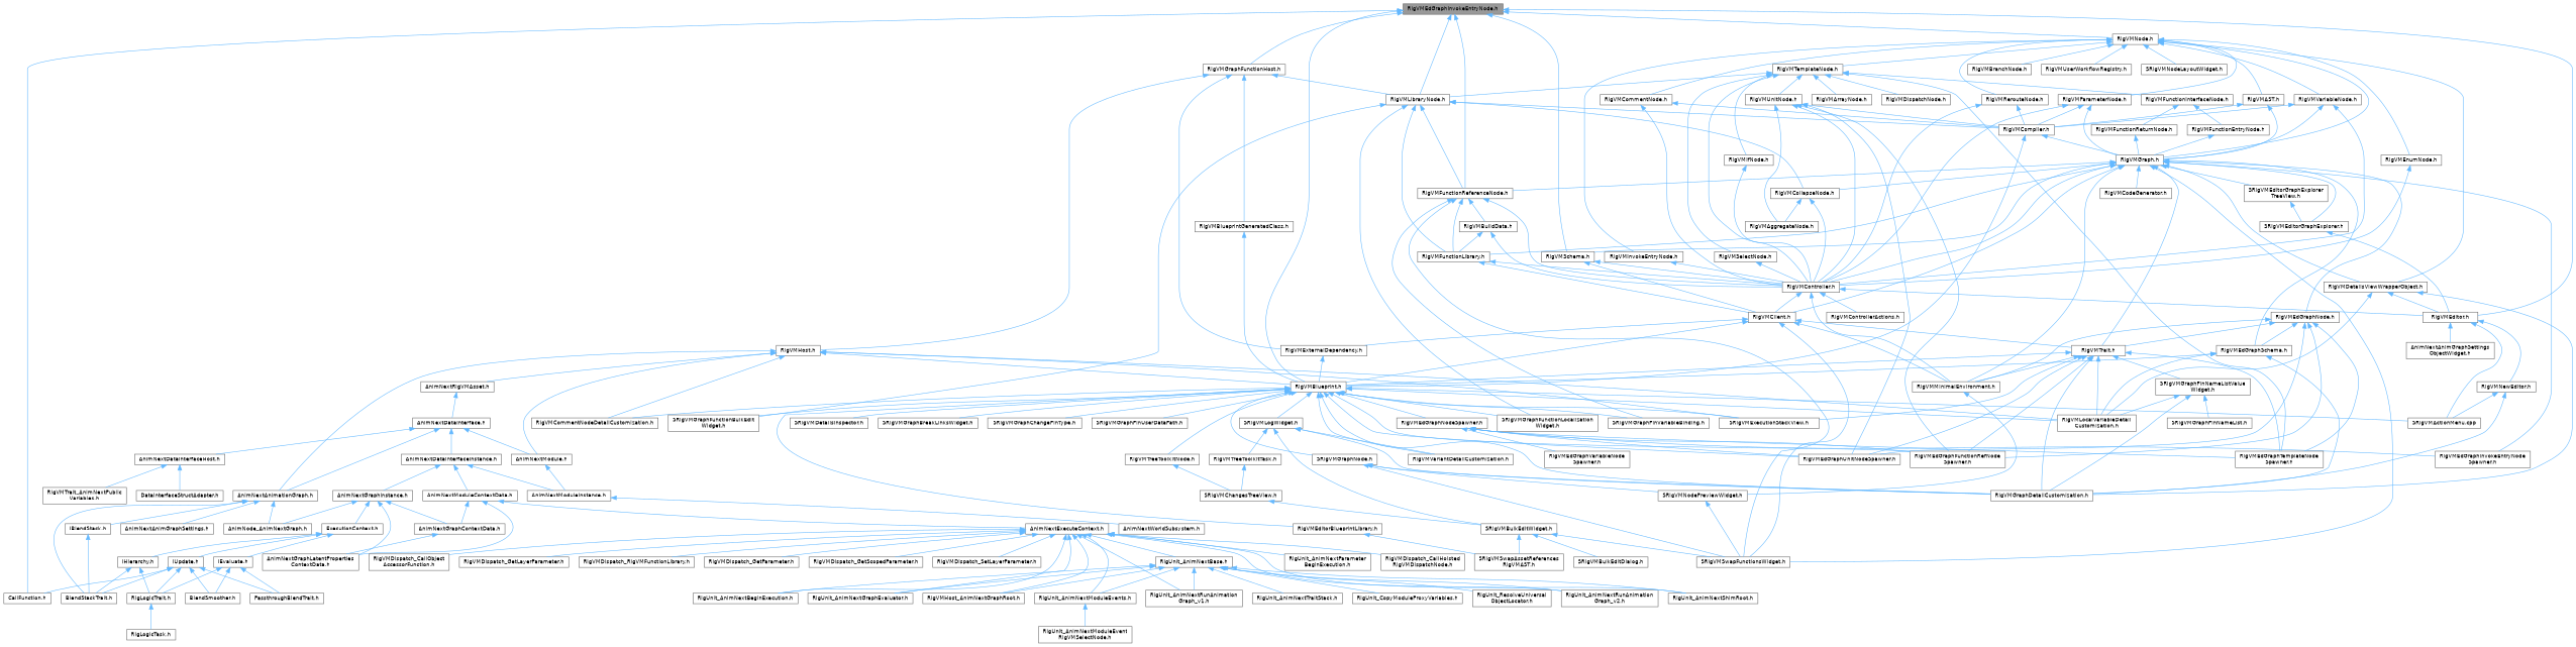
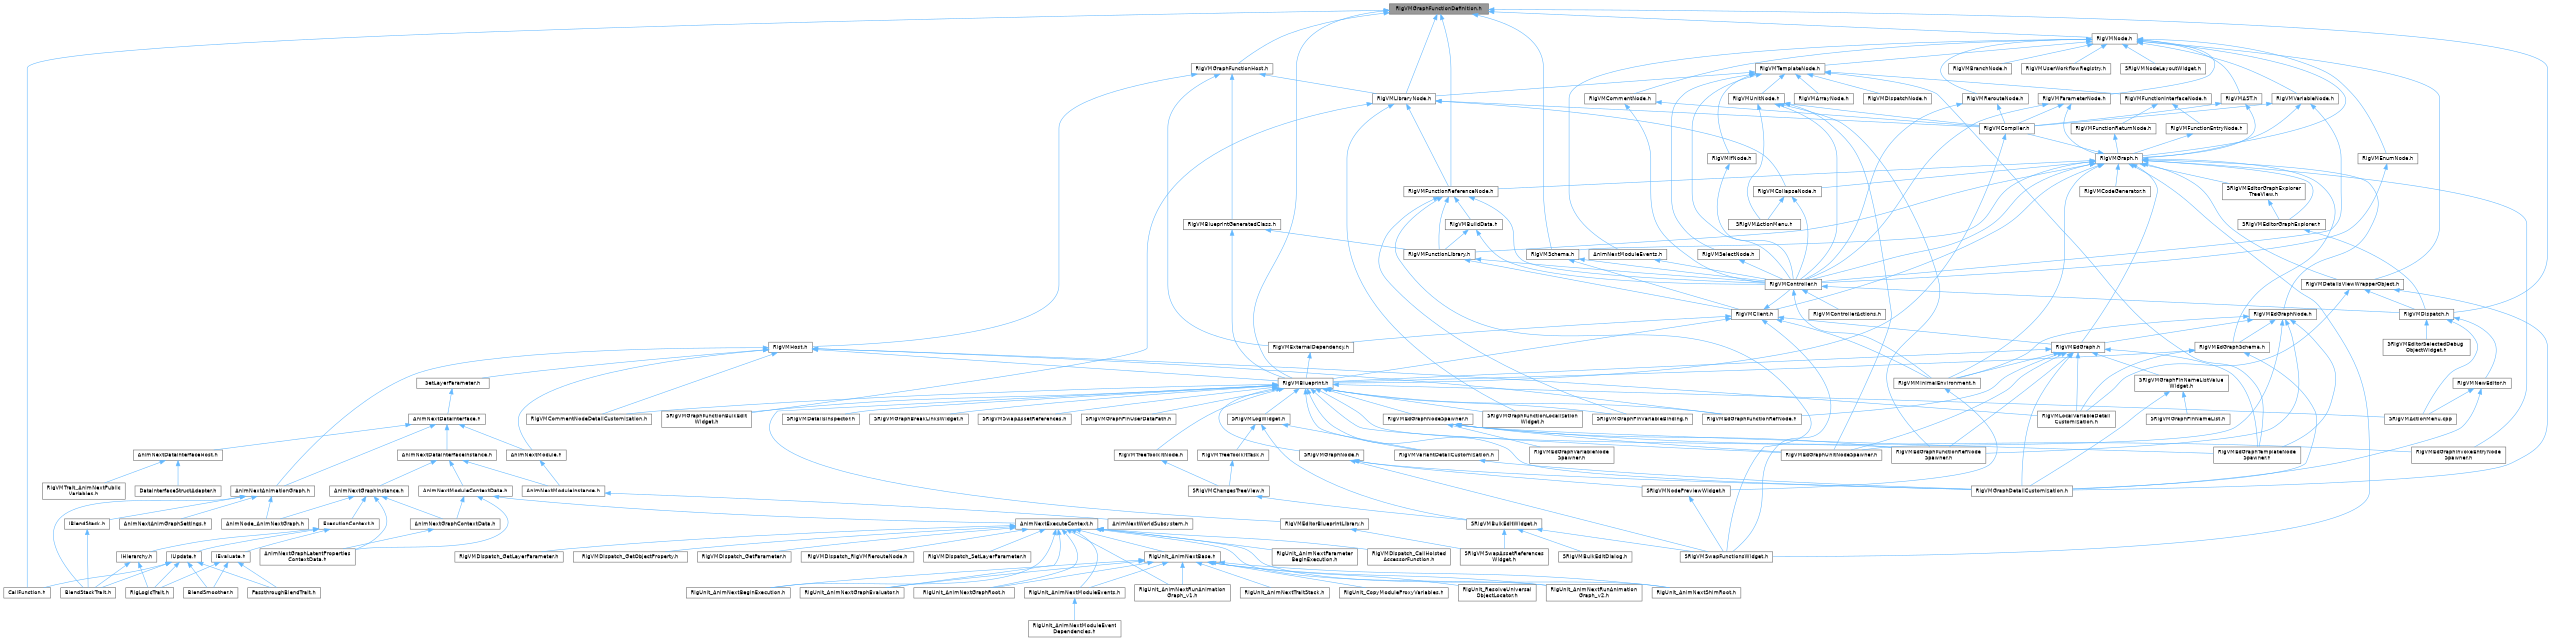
  digraph {
    node [color=grey40 fillcolor=white fontname=Helvetica fontsize=10 shape=box style=filled]
    edge [color=steelblue1 dir=back fontname=Helvetica fontsize=10 labelfontname=Helvetica labelfontsize=10 style=solid]
-   n1 [color=gray40 fillcolor=grey60 fontcolor=black height=0.2 label="RigVMEdGraphInvokeEntryNode.h" width=0.4]
+   n1 [color=gray40 fillcolor=grey60 fontcolor=black height=0.2 label="RigVMGraphFunctionDefinition.h" width=0.4]
    n2 [height=0.2 label="CallFunction.h" width=0.4]
    n3 [height=0.2 label="RigVMBlueprint.h" width=0.4]
-   n4 [height=0.2 label="RigVMEditor.h" width=0.4]
+   n4 [height=0.2 label="RigVMDispatch.h" width=0.4]
    n5 [height=0.2 label="RigVMFunctionReferenceNode.h" width=0.4]
    n6 [height=0.2 label="RigVMGraphFunctionHost.h" width=0.4]
    n7 [height=0.2 label="RigVMLibraryNode.h" width=0.4]
    n8 [height=0.2 label="RigVMNode.h" width=0.4]
    n9 [height=0.2 label="RigVMSchema.h" width=0.4]
    n10 [height=0.2 label="RigVMCommentNodeDetailCustomization.h" width=0.4]
    n11 [height=0.2 label="RigVMEdGraphFunctionRefNode\lSpawner.h" width=0.4]
    n12 [height=0.2 label="RigVMEdGraphNodeSpawner.h" width=0.4]
    n13 [height=0.2 label="RigVMEdGraphUnitNodeSpawner.h" width=0.4]
    n14 [height=0.2 label="RigVMEditorBlueprintLibrary.h" width=0.4]
    n15 [height=0.2 label="RigVMGraphDetailCustomization.h" width=0.4]
    n16 [height=0.2 label="RigVMLocalVariableDetail\lCustomization.h" width=0.4]
    n17 [height=0.2 label="RigVMTreeToolkitNode.h" width=0.4]
    n18 [height=0.2 label="RigVMVariantDetailCustomization.h" width=0.4]
    n19 [height=0.2 label="SRigVMActionMenu.cpp" width=0.4]
    n20 [height=0.2 label="SRigVMDetailsInspector.h" width=0.4]
-   n21 [height=0.2 label="SRigVMExecutionStackView.h" width=0.4]
+   n21 [height=0.2 label="RigVMEdGraphFunctionRefNode.h" width=0.4]
    n22 [height=0.2 label="SRigVMGraphBreakLinksWidget.h" width=0.4]
-   n23 [height=0.2 label="SRigVMGraphChangePinType.h" width=0.4]
+   n23 [height=0.2 label="SRigVMSwapAssetReferences.h" width=0.4]
    n24 [height=0.2 label="SRigVMGraphFunctionBulkEdit\lWidget.h" width=0.4]
    n25 [height=0.2 label="SRigVMGraphFunctionLocalization\lWidget.h" width=0.4]
    n26 [height=0.2 label="SRigVMGraphNode.h" width=0.4]
    n27 [height=0.2 label="SRigVMGraphPinUserDataPath.h" width=0.4]
    n28 [height=0.2 label="SRigVMGraphPinVariableBinding.h" width=0.4]
    n29 [height=0.2 label="SRigVMLogWidget.h" width=0.4]
    n30 [height=0.2 label="RigVMNewEditor.h" width=0.4]
-   n31 [height=0.2 label="AnimNextAnimGraphSettings\lObjectWidget.h" width=0.4]
+   n31 [height=0.2 label="SRigVMEditorSelectedDebug\lObjectWidget.h" width=0.4]
    n32 [height=0.2 label="SRigVMSwapFunctionsWidget.h" width=0.4]
    n33 [height=0.2 label="RigVMBuildData.h" width=0.4]
    n34 [height=0.2 label="RigVMController.h" width=0.4]
    n35 [height=0.2 label="RigVMFunctionLibrary.h" width=0.4]
    n36 [height=0.2 label="RigVMExternalDependency.h" width=0.4]
    n37 [height=0.2 label="RigVMBlueprintGeneratedClass.h" width=0.4]
    n38 [height=0.2 label="RigVMHost.h" width=0.4]
    n39 [height=0.2 label="RigVMCollapseNode.h" width=0.4]
    n40 [height=0.2 label="RigVMCompiler.h" width=0.4]
    n41 [height=0.2 label="RigVMAST.h" width=0.4]
    n42 [height=0.2 label="RigVMGraph.h" width=0.4]
    n43 [height=0.2 label="RigVMDetailsViewWrapperObject.h" width=0.4]
    n44 [height=0.2 label="RigVMBranchNode.h" width=0.4]
    n45 [height=0.2 label="RigVMCommentNode.h" width=0.4]
    n46 [height=0.2 label="RigVMEnumNode.h" width=0.4]
-   n47 [height=0.2 label="RigVMInvokeEntryNode.h" width=0.4]
+   n47 [height=0.2 label="AnimNextModuleEvents.h" width=0.4]
    n48 [height=0.2 label="RigVMParameterNode.h" width=0.4]
    n49 [height=0.2 label="RigVMRerouteNode.h" width=0.4]
    n50 [height=0.2 label="RigVMTemplateNode.h" width=0.4]
    n51 [height=0.2 label="RigVMUserWorkflowRegistry.h" width=0.4]
    n52 [height=0.2 label="RigVMVariableNode.h" width=0.4]
    n53 [height=0.2 label="SRigVMNodeLayoutWidget.h" width=0.4]
    n54 [height=0.2 label="RigVMClient.h" width=0.4]
    n55 [height=0.2 label="RigVMEdGraphInvokeEntryNode\lSpawner.h" width=0.4]
    n56 [height=0.2 label="RigVMEdGraphTemplateNode\lSpawner.h" width=0.4]
    n57 [height=0.2 label="RigVMEdGraphVariableNode\lSpawner.h" width=0.4]
-   n58 [height=0.2 label="SRigVMSwapAssetReferences\lRigVMAST.h" width=0.4]
+   n58 [height=0.2 label="SRigVMSwapAssetReferences\lWidget.h" width=0.4]
    n59 [height=0.2 label="SRigVMChangesTreeView.h" width=0.4]
    n60 [height=0.2 label="SRigVMNodePreviewWidget.h" width=0.4]
    n61 [height=0.2 label="SRigVMBulkEditWidget.h" width=0.4]
    n62 [height=0.2 label="RigVMTreeToolkitTask.h" width=0.4]
    n63 [height=0.2 label="SRigVMBulkEditDialog.h" width=0.4]
    n64 [height=0.2 label="RigVMMinimalEnvironment.h" width=0.4]
    n65 [height=0.2 label="RigVMControllerActions.h" width=0.4]
-   n66 [height=0.2 label="RigVMTrait.h" width=0.4]
+   n66 [height=0.2 label="RigVMEdGraph.h" width=0.4]
    n67 [height=0.2 label="SRigVMGraphPinNameListValue\lWidget.h" width=0.4]
    n68 [height=0.2 label="SRigVMGraphPinNameList.h" width=0.4]
    n69 [height=0.2 label="AnimNextAnimationGraph.h" width=0.4]
    n70 [height=0.2 label="AnimNextModule.h" width=0.4]
-   n71 [height=0.2 label="AnimNextRigVMAsset.h" width=0.4]
+   n71 [height=0.2 label="SetLayerParameter.h" width=0.4]
    n72 [height=0.2 label="AnimNextAnimGraphSettings.h" width=0.4]
    n73 [height=0.2 label="AnimNode_AnimNextGraph.h" width=0.4]
    n74 [height=0.2 label="BlendStackTrait.h" width=0.4]
    n75 [height=0.2 label="IBlendStack.h" width=0.4]
    n76 [height=0.2 label="AnimNextModuleInstance.h" width=0.4]
    n77 [height=0.2 label="AnimNextDataInterface.h" width=0.4]
    n78 [height=0.2 label="AnimNextWorldSubsystem.h" width=0.4]
    n79 [height=0.2 label="AnimNextDataInterfaceHost.h" width=0.4]
    n80 [height=0.2 label="AnimNextDataInterfaceInstance.h" width=0.4]
    n81 [height=0.2 label="DataInterfaceStructAdapter.h" width=0.4]
    n82 [height=0.2 label="RigVMTrait_AnimNextPublic\lVariables.h" width=0.4]
    n83 [height=0.2 label="AnimNextGraphInstance.h" width=0.4]
    n84 [height=0.2 label="AnimNextModuleContextData.h" width=0.4]
    n85 [height=0.2 label="AnimNextGraphContextData.h" width=0.4]
    n86 [height=0.2 label="AnimNextGraphLatentProperties\lContextData.h" width=0.4]
    n87 [height=0.2 label="ExecutionContext.h" width=0.4]
    n88 [height=0.2 label="AnimNextExecuteContext.h" width=0.4]
    n89 [height=0.2 label="IEvaluate.h" width=0.4]
    n90 [height=0.2 label="IHierarchy.h" width=0.4]
    n91 [height=0.2 label="IUpdate.h" width=0.4]
    n92 [height=0.2 label="BlendSmoother.h" width=0.4]
    n93 [height=0.2 label="PassthroughBlendTrait.h" width=0.4]
    n94 [height=0.2 label="RigLogicTrait.h" width=0.4]
-   n95 [height=0.2 label="RigLogicTask.h" width=0.4]
    n96 [height=0.2 label="RigUnit_AnimNextBase.h" width=0.4]
    n97 [height=0.2 label="RigUnit_AnimNextBeginExecution.h" width=0.4]
    n98 [height=0.2 label="RigUnit_AnimNextGraphEvaluator.h" width=0.4]
-   n99 [height=0.2 label="RigVMHost_AnimNextGraphRoot.h" width=0.4]
+   n99 [height=0.2 label="RigUnit_AnimNextGraphRoot.h" width=0.4]
    n100 [height=0.2 label="RigUnit_AnimNextModuleEvents.h" width=0.4]
    n101 [height=0.2 label="RigUnit_AnimNextRunAnimation\lGraph_v1.h" width=0.4]
    n102 [height=0.2 label="RigUnit_AnimNextRunAnimation\lGraph_v2.h" width=0.4]
    n103 [height=0.2 label="RigUnit_AnimNextShimRoot.h" width=0.4]
    n104 [height=0.2 label="RigUnit_AnimNextParameter\lBeginExecution.h" width=0.4]
-   n105 [height=0.2 label="RigVMDispatch_CallHoisted\lRigVMDispatchNode.h" width=0.4]
-   n106 [height=0.2 label="RigVMDispatch_CallObject\lAccessorFunction.h" width=0.4]
+   n105 [height=0.2 label="RigVMDispatch_CallHoisted\lAccessorFunction.h" width=0.4]
    n107 [height=0.2 label="RigVMDispatch_GetLayerParameter.h" width=0.4]
-   n108 [height=0.2 label="RigVMDispatch_RigVMFunctionLibrary.h" width=0.4]
+   n108 [height=0.2 label="RigVMDispatch_GetObjectProperty.h" width=0.4]
    n109 [height=0.2 label="RigVMDispatch_GetParameter.h" width=0.4]
-   n110 [height=0.2 label="RigVMDispatch_GetScopedParameter.h" width=0.4]
+   n110 [height=0.2 label="RigVMDispatch_RigVMRerouteNode.h" width=0.4]
    n111 [height=0.2 label="RigVMDispatch_SetLayerParameter.h" width=0.4]
    n112 [height=0.2 label="RigUnit_AnimNextTraitStack.h" width=0.4]
    n113 [height=0.2 label="RigUnit_CopyModuleProxyVariables.h" width=0.4]
    n114 [height=0.2 label="RigUnit_ResolveUniversal\lObjectLocator.h" width=0.4]
-   n115 [height=0.2 label="RigUnit_AnimNextModuleEvent\lRigVMSelectNode.h" width=0.4]
-   n116 [height=0.2 label="RigVMAggregateNode.h" width=0.4]
+   n115 [height=0.2 label="RigUnit_AnimNextModuleEvent\lDependencies.h" width=0.4]
+   n116 [height=0.2 label="SRigVMActionMenu.h" width=0.4]
    n117 [height=0.2 label="RigVMCodeGenerator.h" width=0.4]
    n118 [height=0.2 label="RigVMEdGraphNode.h" width=0.4]
    n119 [height=0.2 label="RigVMEdGraphSchema.h" width=0.4]
    n120 [height=0.2 label="SRigVMEditorGraphExplorer.h" width=0.4]
    n121 [height=0.2 label="SRigVMEditorGraphExplorer\lTreeView.h" width=0.4]
    n122 [height=0.2 label="RigVMArrayNode.h" width=0.4]
    n123 [height=0.2 label="RigVMDispatchNode.h" width=0.4]
    n124 [height=0.2 label="RigVMFunctionInterfaceNode.h" width=0.4]
    n125 [height=0.2 label="RigVMIfNode.h" width=0.4]
    n126 [height=0.2 label="RigVMSelectNode.h" width=0.4]
    n127 [height=0.2 label="RigVMUnitNode.h" width=0.4]
    n128 [height=0.2 label="RigVMFunctionEntryNode.h" width=0.4]
    n129 [height=0.2 label="RigVMFunctionReturnNode.h" width=0.4]
    n1 -> n2
    n1 -> n3
    n1 -> n4
    n1 -> n5
    n1 -> n6
    n1 -> n7
    n1 -> n8
    n1 -> n9
    n3 -> n10
    n3 -> n11
    n3 -> n12
    n3 -> n13
    n3 -> n14
    n3 -> n15
-   n3 -> n16
    n3 -> n17
    n3 -> n18
    n3 -> n19
    n3 -> n20
    n3 -> n21
    n3 -> n22
    n3 -> n23
    n3 -> n24
    n3 -> n25
    n3 -> n26
    n3 -> n27
    n3 -> n28
    n3 -> n29
    n4 -> n19
    n4 -> n30
    n4 -> n31
    n5 -> n28
    n5 -> n32
    n5 -> n33
    n5 -> n34
    n5 -> n35
    n6 -> n7
    n6 -> n36
    n6 -> n37
    n6 -> n38
    n7 -> n5
    n7 -> n24
    n7 -> n25
-   n7 -> n35
+   n37 -> n35
    n7 -> n39
    n7 -> n40
    n8 -> n41
    n8 -> n42
    n8 -> n43
    n8 -> n44
    n8 -> n45
    n8 -> n46
    n8 -> n47
    n8 -> n48
    n8 -> n49
    n8 -> n50
    n8 -> n51
    n8 -> n52
    n8 -> n53
    n9 -> n34
    n9 -> n54
    n12 -> n11
    n12 -> n13
    n12 -> n55
    n12 -> n56
    n12 -> n57
    n14 -> n58
    n17 -> n59
    n26 -> n15
    n26 -> n32
    n26 -> n60
-   n29 -> n15
+   n18 -> n15
    n29 -> n18
    n29 -> n61
    n29 -> n62
    n30 -> n15
    n30 -> n19
    n33 -> n34
    n33 -> n35
    n34 -> n4
-   n34 -> n54
+   n54 -> n34
    n34 -> n64
    n34 -> n65
    n35 -> n34
    n35 -> n54
    n36 -> n3
    n37 -> n3
    n38 -> n3
    n38 -> n10
    n38 -> n16
    n38 -> n21
    n38 -> n69
    n38 -> n70
    n38 -> n71
    n39 -> n34
    n39 -> n116
    n40 -> n3
    n41 -> n40
    n41 -> n42
    n42 -> n5
    n42 -> n9
    n42 -> n32
    n42 -> n34
    n42 -> n35
    n42 -> n39
-   n40 -> n42
+   n42 -> n40
    n42 -> n43
    n42 -> n54
    n42 -> n55
    n42 -> n64
    n42 -> n66
    n42 -> n117
    n42 -> n118
    n42 -> n119
    n42 -> n120
    n42 -> n121
    n43 -> n4
    n43 -> n15
    n43 -> n16
    n45 -> n34
    n45 -> n40
    n46 -> n34
    n47 -> n34
    n48 -> n34
    n48 -> n40
    n48 -> n42
    n49 -> n34
    n49 -> n40
    n50 -> n7
    n50 -> n34
    n50 -> n56
    n50 -> n122
    n50 -> n123
    n50 -> n124
    n50 -> n125
    n50 -> n126
    n50 -> n127
    n52 -> n34
    n52 -> n40
    n52 -> n42
    n54 -> n3
    n54 -> n32
    n54 -> n36
    n54 -> n64
    n54 -> n66
    n59 -> n61
    n60 -> n32
    n61 -> n32
    n61 -> n58
    n61 -> n63
    n62 -> n59
    n64 -> n60
    n66 -> n3
    n66 -> n11
    n66 -> n13
    n66 -> n15
    n66 -> n16
    n66 -> n21
    n66 -> n56
    n66 -> n64
    n66 -> n67
    n67 -> n15
-   n67 -> n16
    n67 -> n68
    n69 -> n72
    n69 -> n73
    n69 -> n74
    n69 -> n75
    n70 -> n76
    n71 -> n77
    n75 -> n74
    n76 -> n78
    n77 -> n69
    n77 -> n70
    n77 -> n79
    n77 -> n80
    n79 -> n81
    n79 -> n82
    n80 -> n76
    n80 -> n83
    n80 -> n84
    n83 -> n73
    n83 -> n85
    n83 -> n86
    n83 -> n87
    n84 -> n85
    n84 -> n86
    n84 -> n88
    n85 -> n86
    n87 -> n89
    n87 -> n90
    n87 -> n91
    n88 -> n96
    n88 -> n97
    n88 -> n98
    n88 -> n99
    n88 -> n100
    n88 -> n101
    n88 -> n102
    n88 -> n103
    n88 -> n104
    n88 -> n105
-   n88 -> n106
    n88 -> n107
    n88 -> n108
    n88 -> n109
    n88 -> n110
    n88 -> n111
    n89 -> n92
    n89 -> n93
    n89 -> n94
    n90 -> n74
    n90 -> n94
    n91 -> n2
    n91 -> n74
    n91 -> n92
    n91 -> n93
    n91 -> n94
-   n94 -> n95
    n96 -> n97
    n96 -> n98
    n96 -> n99
    n96 -> n100
    n96 -> n101
    n96 -> n102
    n96 -> n103
    n96 -> n112
    n96 -> n113
    n96 -> n114
    n100 -> n115
    n118 -> n11
    n118 -> n13
    n118 -> n56
    n118 -> n64
    n118 -> n66
    n118 -> n119
    n119 -> n3
    n119 -> n15
    n119 -> n16
    n120 -> n4
    n121 -> n120
    n124 -> n128
    n124 -> n129
    n125 -> n34
    n126 -> n34
    n127 -> n11
    n127 -> n13
    n127 -> n34
    n127 -> n40
    n127 -> n116
    n128 -> n42
    n129 -> n42
  }
